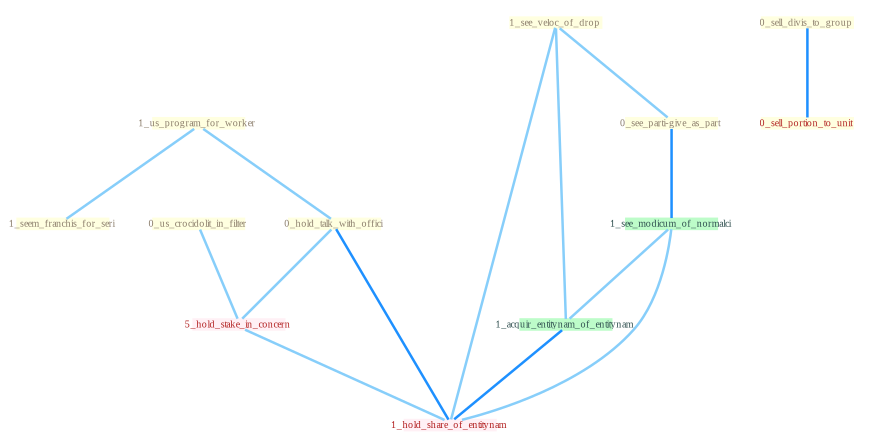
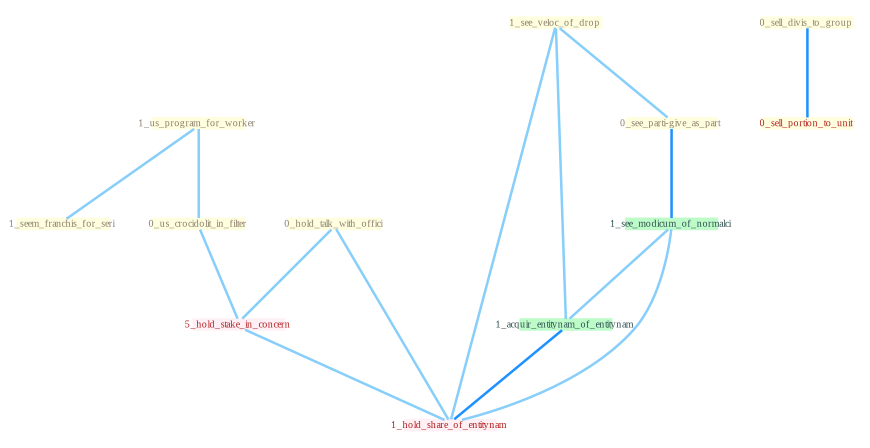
  graph {
    fontname="Liberation Serif"
    node [color="#ffffe0" fixedsize=true fontcolor="#8b7d6b" fontname="Liberation Serif" fontsize=4 shape=polygon style=filled]
    edge [color="#87cefa" fontname="Liberation Serif" w=1]
    "1_us_program_for_worker " [height=.06 width=.5]
    "1_see_veloc_of_drop " [height=.06 width=.5]
    "0_sell_divis_to_group " [height=.06 width=.5]
    "0_sell_portion_to_unit " [fontcolor="#b22222" height=.06 width=.5]
    "1_seem_franchis_for_seri " [height=.06 width=.5]
    "0_see_parti-give_as_part " [height=.06 width=.5]
    "0_hold_talk_with_offici " [height=.06 width=.5]
    "0_us_crocidolit_in_filter " [height=.06 width=.5]
    n9 [color="#fff0f5" fontcolor="#b22222" height=.06 label="5_hold_stake_in_concern" width=.5]
    "1_hold_share_of_entitynam " [color="#fff0f5" fontcolor="#b22222" height=.06 width=.5]
    "1_acquir_entitynam_of_entitynam " [color="#BDFCC9" fontcolor="#2f4f4f" height=.06 width=.5]
    "1_see_modicum_of_normalci " [color="#BDFCC9" fontcolor="#2f4f4f" height=.06 width=.5]
    subgraph sub_1 {
      "1_us_program_for_worker "
      "1_see_veloc_of_drop "
      "0_sell_divis_to_group "
      "0_sell_portion_to_unit "
      "1_seem_franchis_for_seri "
      "0_see_parti-give_as_part "
      "0_hold_talk_with_offici "
      "0_us_crocidolit_in_filter "
    }
    subgraph sub_2 {
      n9
      "1_hold_share_of_entitynam "
    }
    "1_us_program_for_worker " -- "1_seem_franchis_for_seri "
-   "1_us_program_for_worker " -- "0_hold_talk_with_offici "
+   "1_us_program_for_worker " -- "0_us_crocidolit_in_filter "
    "1_see_veloc_of_drop " -- "0_see_parti-give_as_part "
    "1_see_veloc_of_drop " -- "1_hold_share_of_entitynam "
    "1_see_veloc_of_drop " -- "1_acquir_entitynam_of_entitynam "
    "0_sell_divis_to_group " -- "0_sell_portion_to_unit " [color="#1e90ff" w=2]
    "0_see_parti-give_as_part " -- "1_see_modicum_of_normalci " [color="#1e90ff"]
    "0_hold_talk_with_offici " -- n9
-   "0_hold_talk_with_offici " -- "1_hold_share_of_entitynam " [color="#1e90ff"]
+   "0_hold_talk_with_offici " -- "1_hold_share_of_entitynam "
    "0_us_crocidolit_in_filter " -- n9
    n9 -- "1_hold_share_of_entitynam "
    "1_acquir_entitynam_of_entitynam " -- "1_hold_share_of_entitynam " [color="#1e90ff" w=2]
    "1_see_modicum_of_normalci " -- "1_hold_share_of_entitynam "
    "1_see_modicum_of_normalci " -- "1_acquir_entitynam_of_entitynam "
  }
